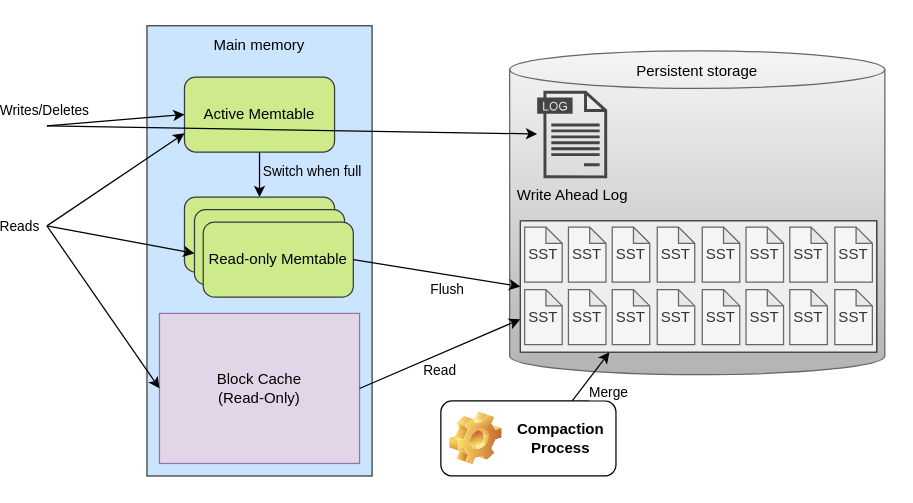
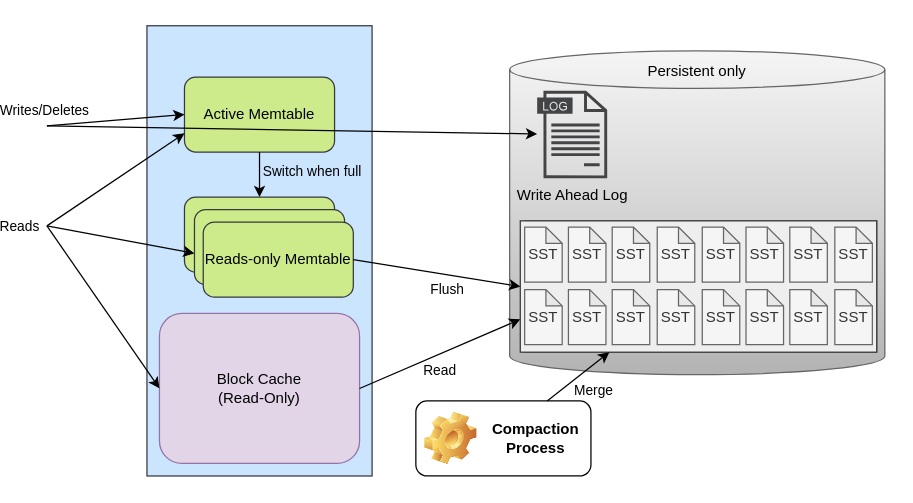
  <mxCell id="0" />
  <mxCell id="1" parent="0" />
  <mxCell id="2" value="" style="rounded=0;whiteSpace=wrap;html=1;fillColor=#cce5ff;strokeColor=#36393d;" parent="1" vertex="1"><mxGeometry x="100" y="20" width="180" height="360" as="geometry" /></mxCell>
- <mxCell id="3" value="Main memory" style="text;html=1;strokeColor=none;fillColor=none;align=center;verticalAlign=middle;whiteSpace=wrap;rounded=0;" parent="1" vertex="1"><mxGeometry x="145" y="21" width="90" height="30" as="geometry" /></mxCell>
  <mxCell id="4" value="Active Memtable" style="rounded=1;whiteSpace=wrap;html=1;fillColor=#cdeb8b;strokeColor=#36393d;" parent="1" vertex="1"><mxGeometry x="130" y="61" width="120" height="60" as="geometry" /></mxCell>
  <mxCell id="5" value="" style="rounded=1;whiteSpace=wrap;html=1;fillColor=#cdeb8b;strokeColor=#36393d;" parent="1" vertex="1"><mxGeometry x="130" y="157" width="120" height="60" as="geometry" /></mxCell>
  <mxCell id="6" value="" style="rounded=1;whiteSpace=wrap;html=1;fillColor=#cdeb8b;strokeColor=#36393d;" parent="1" vertex="1"><mxGeometry x="138" y="167" width="120" height="60" as="geometry" /></mxCell>
- <mxCell id="7" value="Read-only Memtable" style="rounded=1;whiteSpace=wrap;html=1;fillColor=#cdeb8b;strokeColor=#36393d;" parent="1" vertex="1"><mxGeometry x="145" y="177" width="120" height="60" as="geometry" /></mxCell>
+ <mxCell id="7" value="Reads-only Memtable" style="rounded=1;whiteSpace=wrap;html=1;fillColor=#cdeb8b;strokeColor=#36393d;" parent="1" vertex="1"><mxGeometry x="145" y="177" width="120" height="60" as="geometry" /></mxCell>
  <mxCell id="8" value="" style="shape=cylinder3;whiteSpace=wrap;html=1;boundedLbl=1;backgroundOutline=1;size=15;fillColor=#f5f5f5;strokeColor=#666666;gradientColor=#b3b3b3;" parent="1" vertex="1"><mxGeometry x="390" y="40" width="300" height="259" as="geometry" /></mxCell>
- <mxCell id="9" value="Persistent storage" style="text;html=1;strokeColor=none;fillColor=none;align=center;verticalAlign=middle;whiteSpace=wrap;rounded=0;" parent="1" vertex="1"><mxGeometry x="475" y="42" width="130" height="30" as="geometry" /></mxCell>
- <mxCell id="10" value="&lt;div align=&quot;center&quot;&gt;Compaction Process&lt;/div&gt;" style="label;whiteSpace=wrap;html=1;image=img/clipart/Gear_128x128.png;align=center;" parent="1" vertex="1"><mxGeometry x="335" y="320" width="140" height="60" as="geometry" /></mxCell>
+ <mxCell id="9" value="Persistent only" style="text;html=1;strokeColor=none;fillColor=none;align=center;verticalAlign=middle;whiteSpace=wrap;rounded=0;" parent="1" vertex="1"><mxGeometry x="475" y="42" width="130" height="30" as="geometry" /></mxCell>
+ <mxCell id="10" value="&lt;div align=&quot;center&quot;&gt;Compaction Process&lt;/div&gt;" style="label;whiteSpace=wrap;html=1;image=img/clipart/Gear_128x128.png;align=center;" parent="1" vertex="1"><mxGeometry x="315" y="320" width="140" height="60" as="geometry" /></mxCell>
  <mxCell id="11" value="" style="group;fillColor=#f5f5f5;fontColor=#333333;strokeColor=#666666;" parent="1" vertex="1" connectable="0"><mxGeometry x="402" y="176" width="281.5" height="105" as="geometry" /></mxCell>
  <mxCell id="12" value="" style="rounded=0;whiteSpace=wrap;html=1;fillColor=#eeeeee;strokeColor=#36393d;" parent="11" vertex="1"><mxGeometry x="-3.5" width="285" height="105" as="geometry" /></mxCell>
  <mxCell id="13" value="SST" style="shape=note;whiteSpace=wrap;html=1;backgroundOutline=1;darkOpacity=0.05;size=13;fillColor=#f5f5f5;fontColor=#333333;strokeColor=#666666;" parent="11" vertex="1"><mxGeometry y="5" width="30" height="44" as="geometry" /></mxCell>
  <mxCell id="14" value="SST" style="shape=note;whiteSpace=wrap;html=1;backgroundOutline=1;darkOpacity=0.05;size=13;fillColor=#f5f5f5;fontColor=#333333;strokeColor=#666666;" parent="11" vertex="1"><mxGeometry x="35" y="5" width="30" height="44" as="geometry" /></mxCell>
  <mxCell id="15" value="SST" style="shape=note;whiteSpace=wrap;html=1;backgroundOutline=1;darkOpacity=0.05;size=13;fillColor=#f5f5f5;fontColor=#333333;strokeColor=#666666;" parent="11" vertex="1"><mxGeometry x="70" y="5" width="30" height="44" as="geometry" /></mxCell>
  <mxCell id="16" value="SST" style="shape=note;whiteSpace=wrap;html=1;backgroundOutline=1;darkOpacity=0.05;size=13;fillColor=#f5f5f5;fontColor=#333333;strokeColor=#666666;" parent="11" vertex="1"><mxGeometry x="106" y="5" width="30" height="44" as="geometry" /></mxCell>
  <mxCell id="17" value="SST" style="shape=note;whiteSpace=wrap;html=1;backgroundOutline=1;darkOpacity=0.05;size=13;fillColor=#f5f5f5;fontColor=#333333;strokeColor=#666666;" parent="11" vertex="1"><mxGeometry x="142" y="5" width="30" height="44" as="geometry" /></mxCell>
  <mxCell id="18" value="SST" style="shape=note;whiteSpace=wrap;html=1;backgroundOutline=1;darkOpacity=0.05;size=13;fillColor=#f5f5f5;fontColor=#333333;strokeColor=#666666;" parent="11" vertex="1"><mxGeometry x="177" y="5" width="30" height="44" as="geometry" /></mxCell>
  <mxCell id="19" value="SST" style="shape=note;whiteSpace=wrap;html=1;backgroundOutline=1;darkOpacity=0.05;size=13;fillColor=#f5f5f5;fontColor=#333333;strokeColor=#666666;" parent="11" vertex="1"><mxGeometry x="212" y="5" width="30" height="44" as="geometry" /></mxCell>
  <mxCell id="20" value="SST" style="shape=note;whiteSpace=wrap;html=1;backgroundOutline=1;darkOpacity=0.05;size=13;fillColor=#f5f5f5;fontColor=#333333;strokeColor=#666666;" parent="11" vertex="1"><mxGeometry x="248" y="5" width="30" height="44" as="geometry" /></mxCell>
  <mxCell id="21" value="SST" style="shape=note;whiteSpace=wrap;html=1;backgroundOutline=1;darkOpacity=0.05;size=13;fillColor=#f5f5f5;fontColor=#333333;strokeColor=#666666;" parent="11" vertex="1"><mxGeometry y="55" width="30" height="44" as="geometry" /></mxCell>
  <mxCell id="22" value="SST" style="shape=note;whiteSpace=wrap;html=1;backgroundOutline=1;darkOpacity=0.05;size=13;fillColor=#f5f5f5;fontColor=#333333;strokeColor=#666666;" parent="11" vertex="1"><mxGeometry x="35" y="55" width="30" height="44" as="geometry" /></mxCell>
  <mxCell id="23" value="SST" style="shape=note;whiteSpace=wrap;html=1;backgroundOutline=1;darkOpacity=0.05;size=13;fillColor=#f5f5f5;fontColor=#333333;strokeColor=#666666;" parent="11" vertex="1"><mxGeometry x="70" y="55" width="30" height="44" as="geometry" /></mxCell>
  <mxCell id="24" value="SST" style="shape=note;whiteSpace=wrap;html=1;backgroundOutline=1;darkOpacity=0.05;size=13;fillColor=#f5f5f5;fontColor=#333333;strokeColor=#666666;" parent="11" vertex="1"><mxGeometry x="106" y="55" width="30" height="44" as="geometry" /></mxCell>
  <mxCell id="25" value="SST" style="shape=note;whiteSpace=wrap;html=1;backgroundOutline=1;darkOpacity=0.05;size=13;fillColor=#f5f5f5;fontColor=#333333;strokeColor=#666666;" parent="11" vertex="1"><mxGeometry x="142" y="55" width="30" height="44" as="geometry" /></mxCell>
  <mxCell id="26" value="SST" style="shape=note;whiteSpace=wrap;html=1;backgroundOutline=1;darkOpacity=0.05;size=13;fillColor=#f5f5f5;fontColor=#333333;strokeColor=#666666;" parent="11" vertex="1"><mxGeometry x="177" y="55" width="30" height="44" as="geometry" /></mxCell>
  <mxCell id="27" value="SST" style="shape=note;whiteSpace=wrap;html=1;backgroundOutline=1;darkOpacity=0.05;size=13;fillColor=#f5f5f5;fontColor=#333333;strokeColor=#666666;" parent="11" vertex="1"><mxGeometry x="212" y="55" width="30" height="44" as="geometry" /></mxCell>
  <mxCell id="28" value="SST" style="shape=note;whiteSpace=wrap;html=1;backgroundOutline=1;darkOpacity=0.05;size=13;fillColor=#f5f5f5;fontColor=#333333;strokeColor=#666666;" parent="11" vertex="1"><mxGeometry x="248" y="55" width="30" height="44" as="geometry" /></mxCell>
  <mxCell id="29" value="" style="endArrow=classic;html=1;rounded=0;exitX=0.75;exitY=0;exitDx=0;exitDy=0;entryX=0.25;entryY=1;entryDx=0;entryDy=0;" parent="1" source="10" target="12" edge="1"><mxGeometry width="50" height="50" relative="1" as="geometry"><mxPoint x="390" y="160" as="sourcePoint" /><mxPoint x="440" y="110" as="targetPoint" /></mxGeometry></mxCell>
  <mxCell id="30" value="Merge" style="edgeLabel;html=1;align=center;verticalAlign=middle;resizable=0;points=[];" parent="29" vertex="1" connectable="0"><mxGeometry x="-0.317" y="2" relative="1" as="geometry"><mxPoint x="20" y="7" as="offset" /></mxGeometry></mxCell>
  <mxCell id="31" value="" style="endArrow=classic;html=1;rounded=0;exitX=0.5;exitY=1;exitDx=0;exitDy=0;" parent="1" source="4" target="5" edge="1"><mxGeometry width="50" height="50" relative="1" as="geometry"><mxPoint x="150" y="170" as="sourcePoint" /><mxPoint x="200" y="120" as="targetPoint" /></mxGeometry></mxCell>
  <mxCell id="32" value="Switch when full" style="edgeLabel;html=1;align=center;verticalAlign=middle;resizable=0;points=[];labelBackgroundColor=#CCE5FF;" parent="31" vertex="1" connectable="0"><mxGeometry x="-0.369" y="1" relative="1" as="geometry"><mxPoint x="40" y="4" as="offset" /></mxGeometry></mxCell>
  <mxCell id="33" value="" style="endArrow=classic;html=1;rounded=0;exitX=1;exitY=0.5;exitDx=0;exitDy=0;entryX=0;entryY=0.5;entryDx=0;entryDy=0;" parent="1" source="7" target="12" edge="1"><mxGeometry width="50" height="50" relative="1" as="geometry"><mxPoint x="310" y="230" as="sourcePoint" /><mxPoint x="360" y="180" as="targetPoint" /></mxGeometry></mxCell>
  <mxCell id="34" value="Flush" style="edgeLabel;html=1;align=center;verticalAlign=middle;resizable=0;points=[];" parent="33" vertex="1" connectable="0"><mxGeometry x="0.101" y="-1" relative="1" as="geometry"><mxPoint x="2" y="11" as="offset" /></mxGeometry></mxCell>
- <mxCell id="35" value="&lt;div&gt;Block Cache&lt;/div&gt;&lt;div&gt;(Read-Only)&lt;br&gt;&lt;/div&gt;" style="whiteSpace=wrap;html=1;fillColor=#e1d5e7;strokeColor=#9673a6;rounded=0;" parent="1" vertex="1"><mxGeometry x="110" y="250" width="160" height="120" as="geometry" /></mxCell>
+ <mxCell id="35" value="&lt;div&gt;Block Cache&lt;/div&gt;&lt;div&gt;(Read-Only)&lt;br&gt;&lt;/div&gt;" style="rounded=1;whiteSpace=wrap;html=1;fillColor=#e1d5e7;strokeColor=#9673a6;" parent="1" vertex="1"><mxGeometry x="110" y="250" width="160" height="120" as="geometry" /></mxCell>
  <mxCell id="36" value="" style="endArrow=classic;html=1;rounded=0;exitX=1;exitY=0.5;exitDx=0;exitDy=0;entryX=0;entryY=0.75;entryDx=0;entryDy=0;" parent="1" source="35" target="12" edge="1"><mxGeometry width="50" height="50" relative="1" as="geometry"><mxPoint x="310" y="320" as="sourcePoint" /><mxPoint x="360" y="270" as="targetPoint" /></mxGeometry></mxCell>
  <mxCell id="37" value="Read" style="edgeLabel;html=1;align=center;verticalAlign=middle;resizable=0;points=[];" parent="36" vertex="1" connectable="0"><mxGeometry x="-0.349" y="-3" relative="1" as="geometry"><mxPoint x="20" y="1" as="offset" /></mxGeometry></mxCell>
  <mxCell id="38" value="" style="endArrow=classic;html=1;rounded=0;entryX=0;entryY=0.5;entryDx=0;entryDy=0;" edge="1" parent="1"><mxGeometry width="50" height="50" relative="1" as="geometry"><mxPoint x="20" y="100" as="sourcePoint" /><mxPoint x="130" y="91" as="targetPoint" /></mxGeometry></mxCell>
  <mxCell id="39" value="Writes/Deletes" style="edgeLabel;html=1;align=center;verticalAlign=middle;resizable=0;points=[];" vertex="1" connectable="0" parent="38"><mxGeometry x="-0.583" relative="1" as="geometry"><mxPoint x="-25" y="-11" as="offset" /></mxGeometry></mxCell>
  <mxCell id="40" value="" style="endArrow=classic;html=1;rounded=0;entryX=0;entryY=0.75;entryDx=0;entryDy=0;" edge="1" parent="1" target="4"><mxGeometry width="50" height="50" relative="1" as="geometry"><mxPoint x="20" y="180" as="sourcePoint" /><mxPoint x="50" y="230" as="targetPoint" /></mxGeometry></mxCell>
  <mxCell id="41" value="" style="endArrow=classic;html=1;rounded=0;entryX=0;entryY=0.5;entryDx=0;entryDy=0;" edge="1" parent="1"><mxGeometry width="50" height="50" relative="1" as="geometry"><mxPoint x="20" y="180" as="sourcePoint" /><mxPoint x="138" y="202" as="targetPoint" /></mxGeometry></mxCell>
  <mxCell id="42" value="Reads" style="edgeLabel;html=1;align=center;verticalAlign=middle;resizable=0;points=[];" vertex="1" connectable="0" parent="41"><mxGeometry x="-0.877" relative="1" as="geometry"><mxPoint x="-29" y="-1" as="offset" /></mxGeometry></mxCell>
  <mxCell id="43" value="" style="endArrow=classic;html=1;rounded=0;entryX=0;entryY=0.5;entryDx=0;entryDy=0;" edge="1" parent="1" target="35"><mxGeometry width="50" height="50" relative="1" as="geometry"><mxPoint x="20" y="180" as="sourcePoint" /><mxPoint x="40" y="200" as="targetPoint" /></mxGeometry></mxCell>
  <mxCell id="44" value="Write Ahead Log" style="sketch=0;pointerEvents=1;shadow=0;dashed=0;html=1;strokeColor=none;fillColor=#434445;aspect=fixed;labelPosition=center;verticalLabelPosition=bottom;verticalAlign=top;align=center;outlineConnect=0;shape=mxgraph.vvd.log_files;" vertex="1" parent="1"><mxGeometry x="412" y="72" width="56" height="70" as="geometry" /></mxCell>
  <mxCell id="45" value="" style="endArrow=classic;html=1;rounded=0;" edge="1" parent="1" target="44"><mxGeometry width="50" height="50" relative="1" as="geometry"><mxPoint x="20" y="100" as="sourcePoint" /><mxPoint x="60" y="0" as="targetPoint" /></mxGeometry></mxCell>
